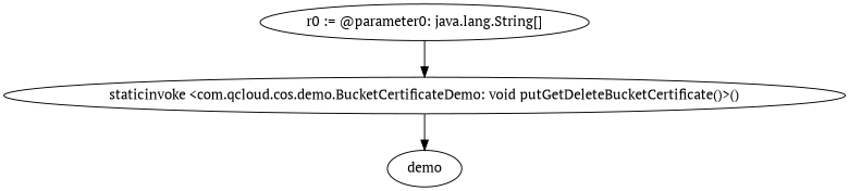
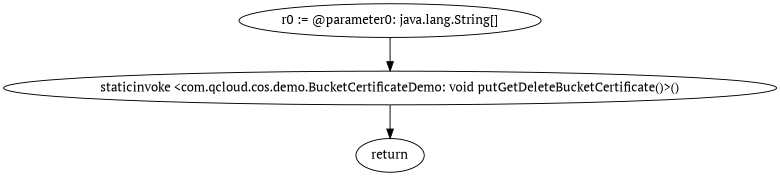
  digraph {
    fontname="PT Serif"
    node [fontname="PT Serif"]
    edge [fontname="PT Serif"]
    "r0 := @parameter0: java.lang.String[]"
    "staticinvoke <com.qcloud.cos.demo.BucketCertificateDemo: void putGetDeleteBucketCertificate()>()"
-   return [label=demo]
+   return
    "r0 := @parameter0: java.lang.String[]" -> "staticinvoke <com.qcloud.cos.demo.BucketCertificateDemo: void putGetDeleteBucketCertificate()>()"
    "staticinvoke <com.qcloud.cos.demo.BucketCertificateDemo: void putGetDeleteBucketCertificate()>()" -> return
  }
